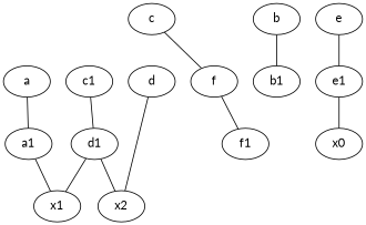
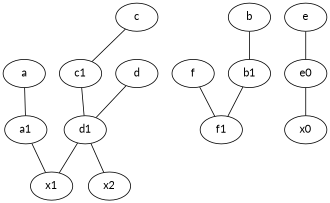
  graph {
    fontname=Lato
    node [fontname=Lato labelfontsize=50]
    edge [fontname=Lato]
    c1
    d1
    x1
    x2
    b1
    f1
-   e1
+   e1 [label=e0]
    x0
    a1
    c
    a
    b
    f
    d
    e
    c1 -- d1
    d1 -- x1
    d1 -- x2
+   b1 -- f1
    e1 -- x0
    a1 -- x1
-   c -- f
+   c -- c1
    a -- a1
    b -- b1
    f -- f1
-   d -- x2
+   d -- d1
    e -- e1
  }
